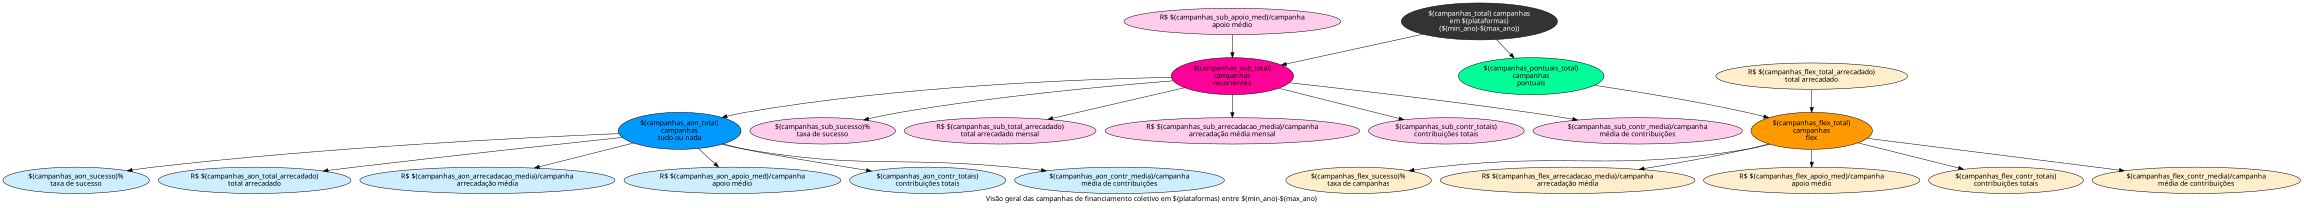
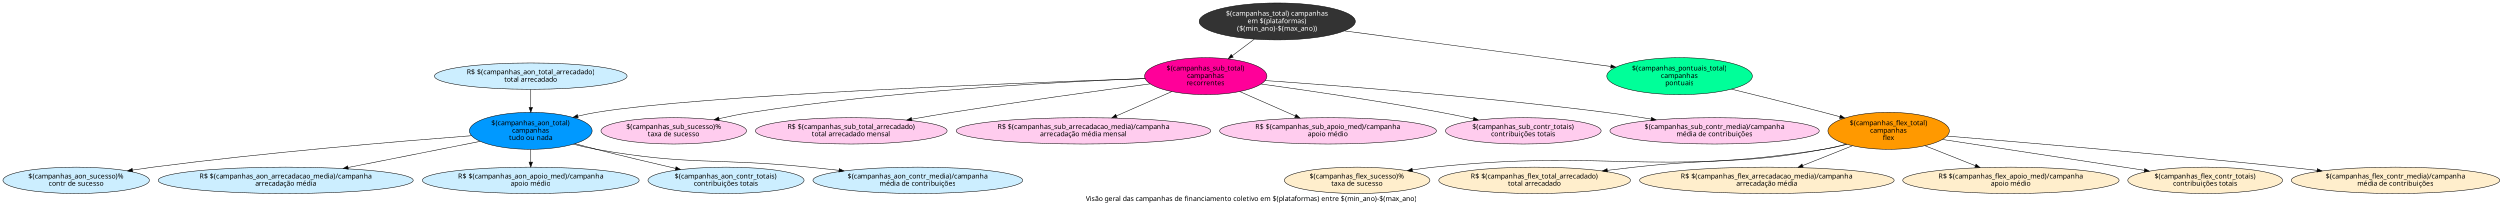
  digraph {
    fontname=verdana
    label="Visão geral das campanhas de financiamento coletivo em $(plataformas) entre $(min_ano)-$(max_ano)"
    rankdir=TB
    node [fillcolor="#cceeff" fontname=verdana style=filled]
    edge [fontname=verdana]
    n1 [fillcolor="#0099ff" label="$(campanhas_aon_total)\ncampanhas\ntudo ou nada"]
-   n2 [label="$(campanhas_aon_sucesso)%\ntaxa de sucesso"]
+   n2 [label="$(campanhas_aon_sucesso)%\ncontr de sucesso"]
    n3 [label="R$ $(campanhas_aon_total_arrecadado)\ntotal arrecadado"]
    n4 [label="R$ $(campanhas_aon_arrecadacao_media)/campanha\narrecadação média"]
    n5 [label="R$ $(campanhas_aon_apoio_med)/campanha\napoio médio"]
    n6 [label="$(campanhas_aon_contr_totais)\ncontribuições totais"]
    n7 [label="$(campanhas_aon_contr_media)/campanha\nmédia de contribuições"]
    n8 [fillcolor="#ff9900" label="$(campanhas_flex_total)\ncampanhas\nflex"]
-   n9 [fillcolor="#ffeecc" label="$(campanhas_flex_sucesso)%\ntaxa de campanhas"]
+   n9 [fillcolor="#ffeecc" label="$(campanhas_flex_sucesso)%\ntaxa de sucesso"]
    n10 [fillcolor="#ffeecc" label="R$ $(campanhas_flex_total_arrecadado)\ntotal arrecadado"]
    n11 [fillcolor="#ffeecc" label="R$ $(campanhas_flex_arrecadacao_media)/campanha\narrecadação média"]
    n12 [fillcolor="#ffeecc" label="R$ $(campanhas_flex_apoio_med)/campanha\napoio médio"]
    n13 [fillcolor="#ffeecc" label="$(campanhas_flex_contr_totais)\ncontribuições totais"]
    n14 [fillcolor="#ffeecc" label="$(campanhas_flex_contr_media)/campanha\nmédia de contribuições"]
    n15 [fillcolor="#ff0099" label="$(campanhas_sub_total)\ncampanhas\nrecorrentes"]
    n16 [fillcolor="#ffccee" label="$(campanhas_sub_sucesso)%\ntaxa de sucesso"]
    n17 [fillcolor="#ffccee" label="R$ $(campanhas_sub_total_arrecadado)\ntotal arrecadado mensal"]
    n18 [fillcolor="#ffccee" label="R$ $(campanhas_sub_arrecadacao_media)/campanha\narrecadação média mensal"]
    n19 [fillcolor="#ffccee" label="R$ $(campanhas_sub_apoio_med)/campanha\napoio médio"]
    n20 [fillcolor="#ffccee" label="$(campanhas_sub_contr_totais)\ncontribuições totais"]
    n21 [fillcolor="#ffccee" label="$(campanhas_sub_contr_media)/campanha\nmédia de contribuições"]
    n22 [fillcolor="#333333" fontcolor=white label="$(campanhas_total) campanhas\nem $(plataformas)\n($(min_ano)-$(max_ano))"]
    n23 [fillcolor="#00ff99" label="$(campanhas_pontuais_total)\ncampanhas\npontuais"]
    subgraph sub_1 {
      bgcolor=lightblue
      n1
      n2
      n3
      n4
      n5
      n6
      n7
    }
    subgraph sub_2 {
      bgcolor=red
      n8
      n9
      n10
      n11
      n12
      n13
      n14
    }
    subgraph sub_3 {
      bgcolor=green
      n15
      n16
      n17
      n18
      n19
      n20
      n21
    }
    n1 -> n2
-   n1 -> n3
+   n3 -> n1
    n1 -> n4
    n1 -> n5
    n1 -> n6
    n1 -> n7
    n8 -> n9
-   n10 -> n8
+   n8 -> n10
    n8 -> n11
    n8 -> n12
    n8 -> n13
    n8 -> n14
    n15 -> n1
    n15 -> n16
    n15 -> n17
    n15 -> n18
-   n19 -> n15
+   n15 -> n19
    n15 -> n20
    n15 -> n21
    n22 -> n15
    n22 -> n23
    n23 -> n8
  }
